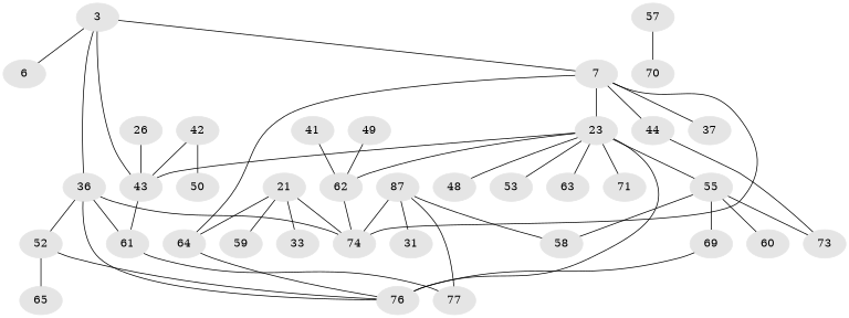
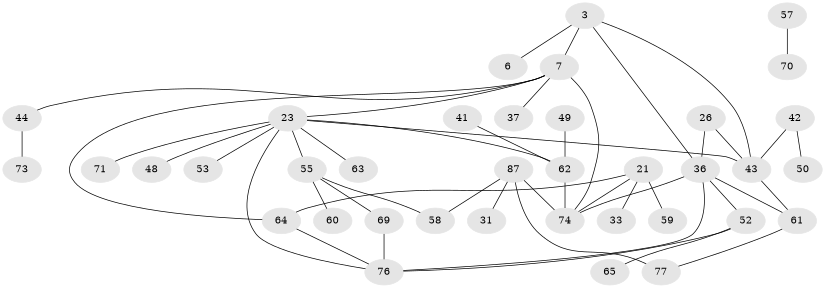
  graph {
    node [color=gray90 style=filled]
    3 [super="+2"]
    6
    7
    n4 [label=36 super="+4+1+8"]
    43 [super="+17+14"]
    23 [super="+16+9+18"]
    37 [super="+19"]
    44
    64 [super="+38+22"]
    74 [super="+10+5+68"]
    76 [super="+24+75+56"]
    52
    61 [super="+46+51"]
    48
    53
    55 [super="+20+35"]
    62 [super="+34"]
    63
    71
    73
    21
    33
    59 [super="+47"]
    58
    60
    69
    26
    n28 [label=87]
    31
    77 [super="+29"]
    65
    41
    42 [super="+25"]
    50
    49
    57 [super="+40"]
    70
    3 -- 6
    3 -- 7 [weight=2]
    3 -- n4
    3 -- 43 [weight=2]
    7 -- 23
    7 -- 37
    7 -- 44
    7 -- 64
    7 -- 74
    n4 -- 74 [weight=2]
    n4 -- 76 [weight=2]
    n4 -- 52
    n4 -- 61 [weight=2]
    43 -- 61
    23 -- 43
    23 -- 76 [weight=3]
    23 -- 48
    23 -- 53
    23 -- 55 [weight=2]
    23 -- 62
    23 -- 63
    23 -- 71
    44 -- 73
    64 -- 76
    52 -- 76
    52 -- 65
    61 -- 77
-   55 -- 73
    55 -- 58
    55 -- 60
    55 -- 69
    62 -- 74 [weight=3]
    21 -- 64
    21 -- 74
    21 -- 33
    21 -- 59 [weight=2]
    69 -- 76 [weight=2]
+   26 -- n4
    26 -- 43
    n28 -- 74
    n28 -- 58
    n28 -- 31
    n28 -- 77 [weight=2]
    41 -- 62
    42 -- 43
    42 -- 50
    49 -- 62
    57 -- 70
  }
